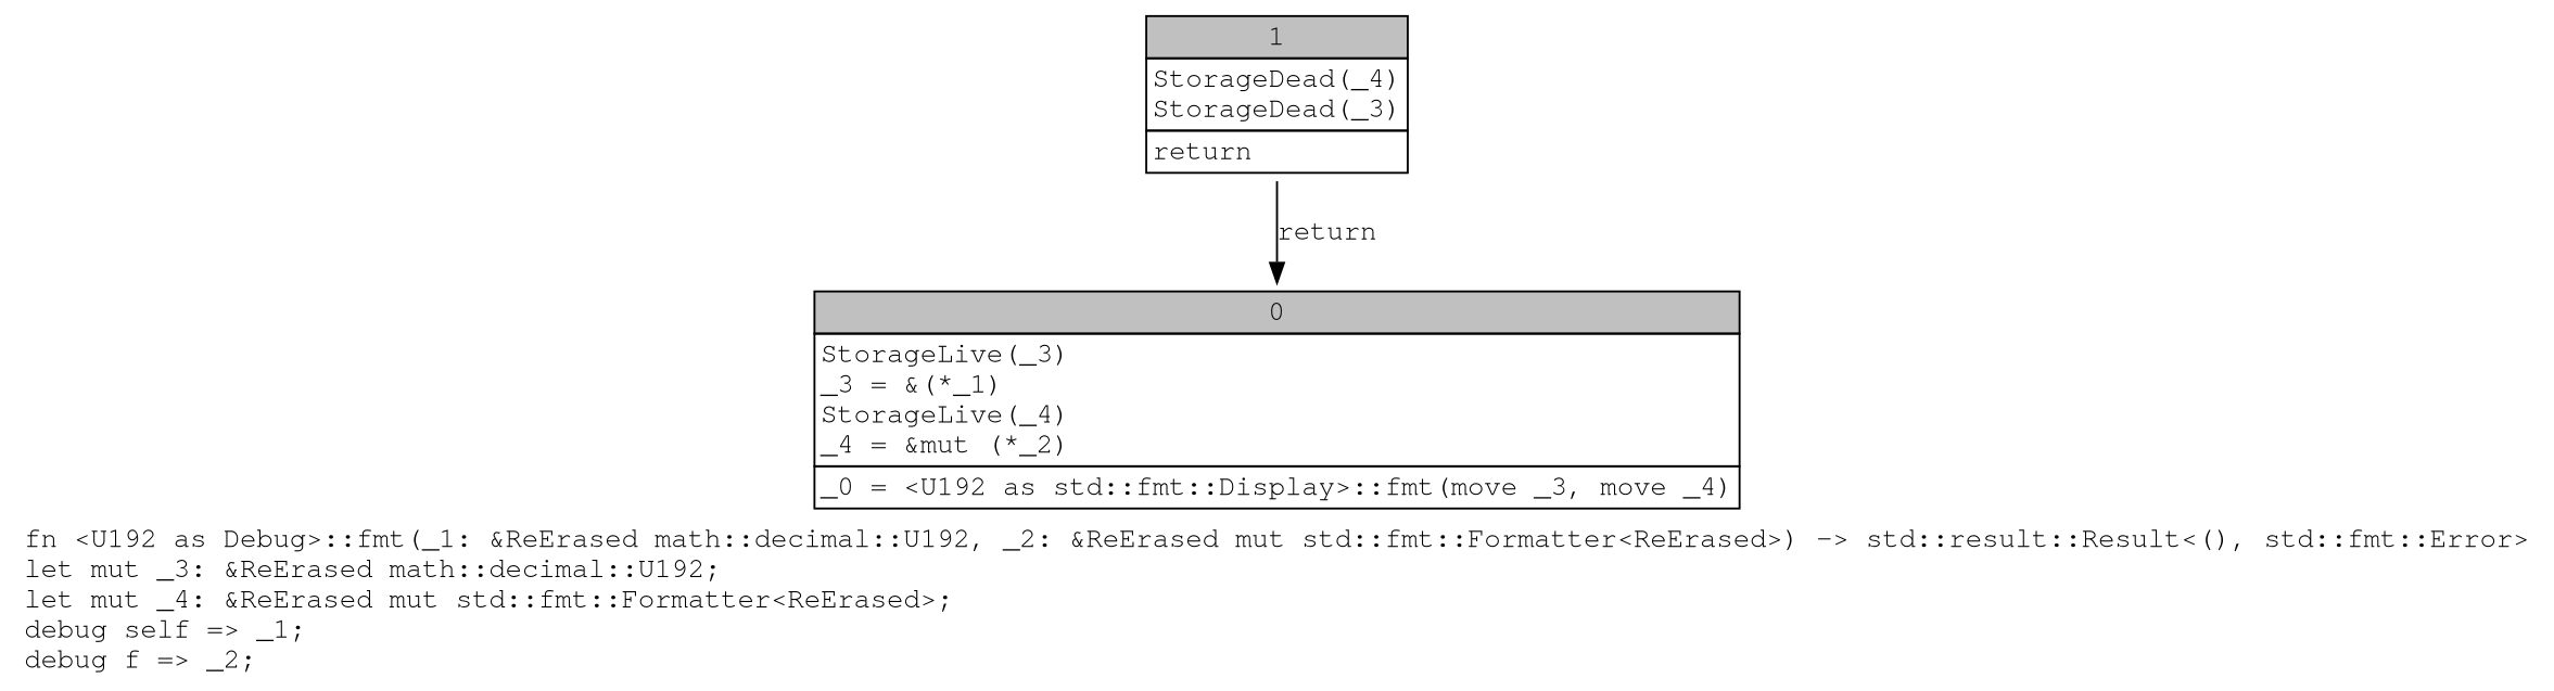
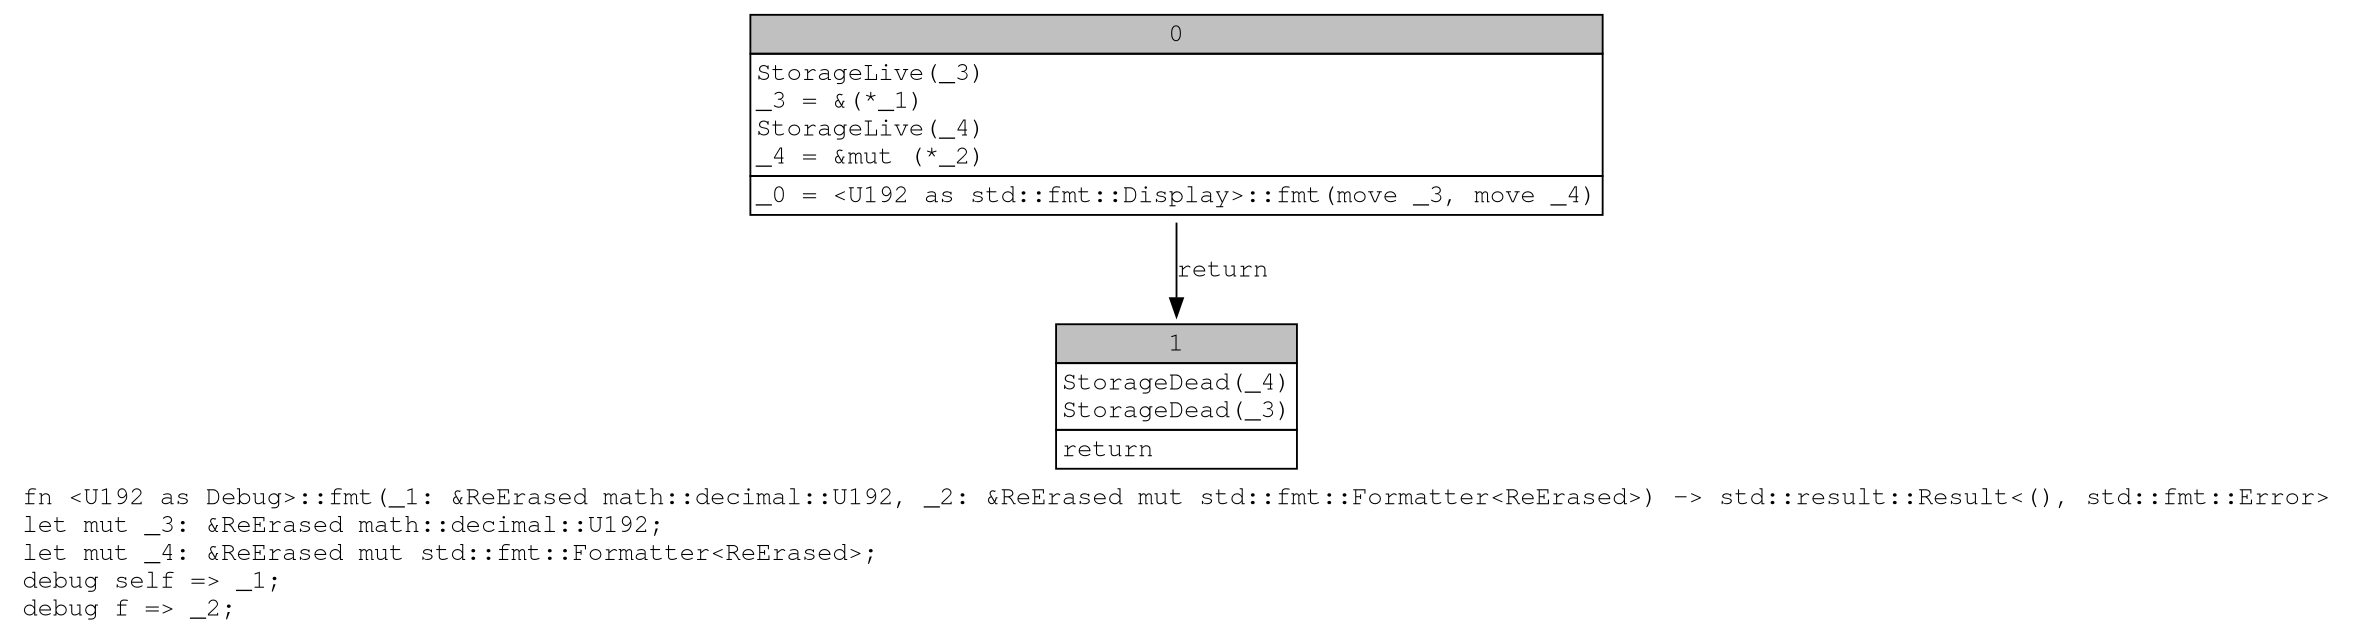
  digraph {
    fontname="Courier, monospace"
    label=<fn &lt;U192 as Debug&gt;::fmt(_1: &amp;ReErased math::decimal::U192, _2: &amp;ReErased mut std::fmt::Formatter&lt;ReErased&gt;) -&gt; std::result::Result&lt;(), std::fmt::Error&gt;<br align="left"/>let mut _3: &amp;ReErased math::decimal::U192;<br align="left"/>let mut _4: &amp;ReErased mut std::fmt::Formatter&lt;ReErased&gt;;<br align="left"/>debug self =&gt; _1;<br align="left"/>debug f =&gt; _2;<br align="left"/>>
    node [fontname="Courier, monospace" shape=none]
    n1 [label=<<table border="0" cellborder="1" cellspacing="0"><tr><td bgcolor="gray" align="center" colspan="1">0</td></tr><tr><td align="left" balign="left">StorageLive(_3)<br/>_3 = &amp;(*_1)<br/>StorageLive(_4)<br/>_4 = &amp;mut (*_2)<br/></td></tr><tr><td align="left">_0 = &lt;U192 as std::fmt::Display&gt;::fmt(move _3, move _4)</td></tr></table>>]
    n2 [label=<<table border="0" cellborder="1" cellspacing="0"><tr><td bgcolor="gray" align="center" colspan="1">1</td></tr><tr><td align="left" balign="left">StorageDead(_4)<br/>StorageDead(_3)<br/></td></tr><tr><td align="left">return</td></tr></table>>]
-   n2 -> n1 [fontname="Courier, monospace" label=return]
+   n1 -> n2 [fontname="Courier, monospace" label=return]
  }
